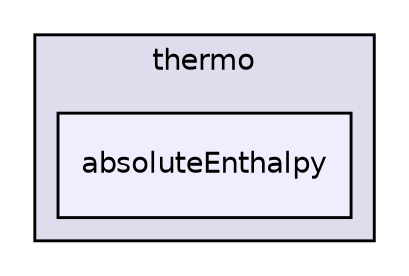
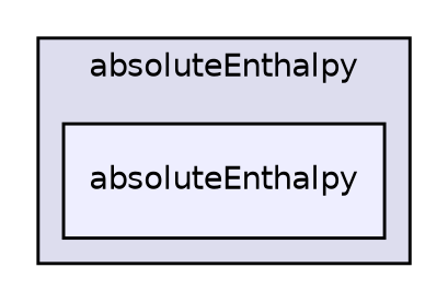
  digraph {
    compound=true
    rankdir=LR
    n1 [fillcolor="#eeeeff" fontname=Helvetica fontsize=10 label=absoluteEnthalpy pencolor=black shape=box style=filled]
    subgraph cluster_1 {
      bgcolor="#ddddee"
      fontname=Helvetica
      fontsize=10
-     label=thermo
+     label=absoluteEnthalpy
      pencolor=black
      n1
    }
  }
